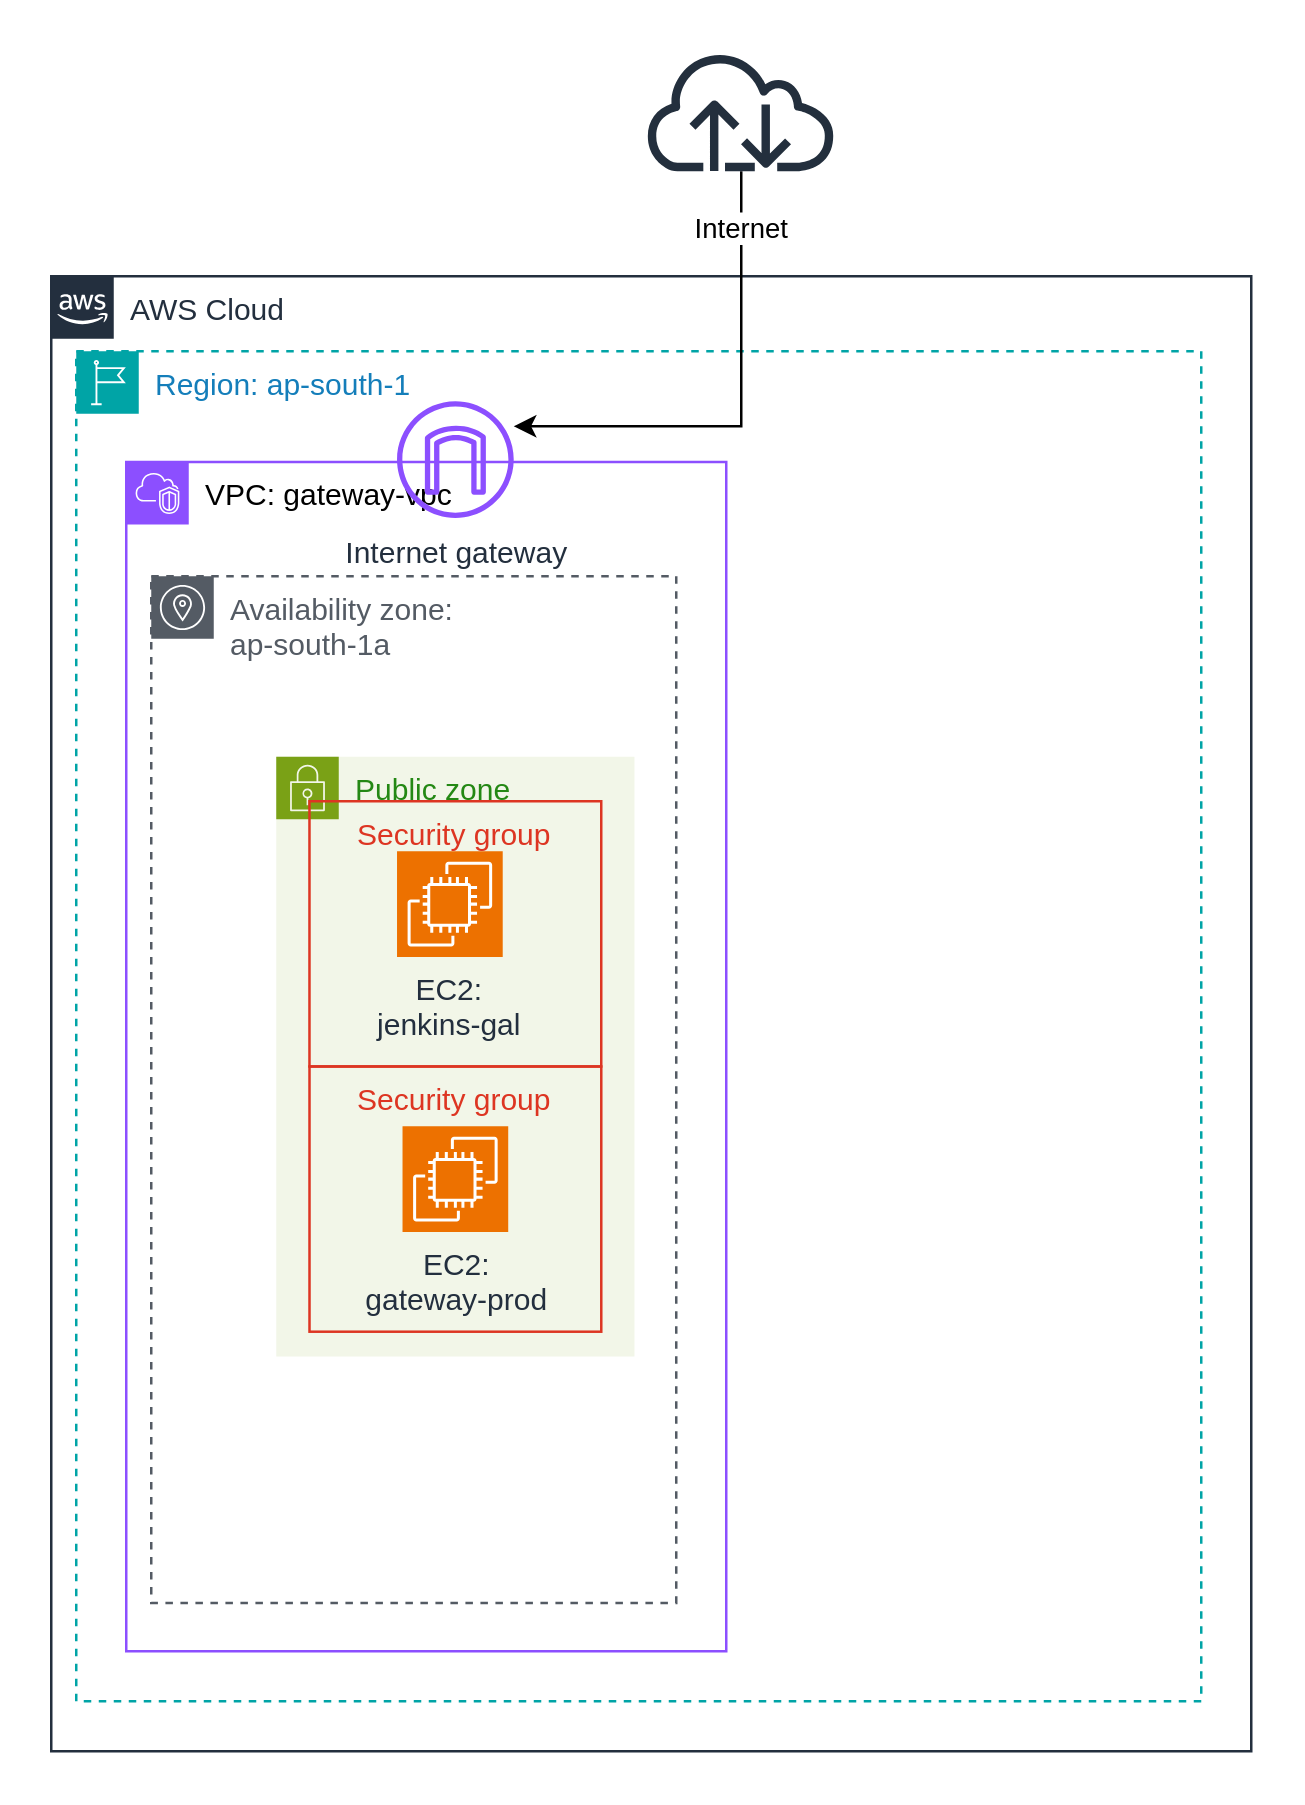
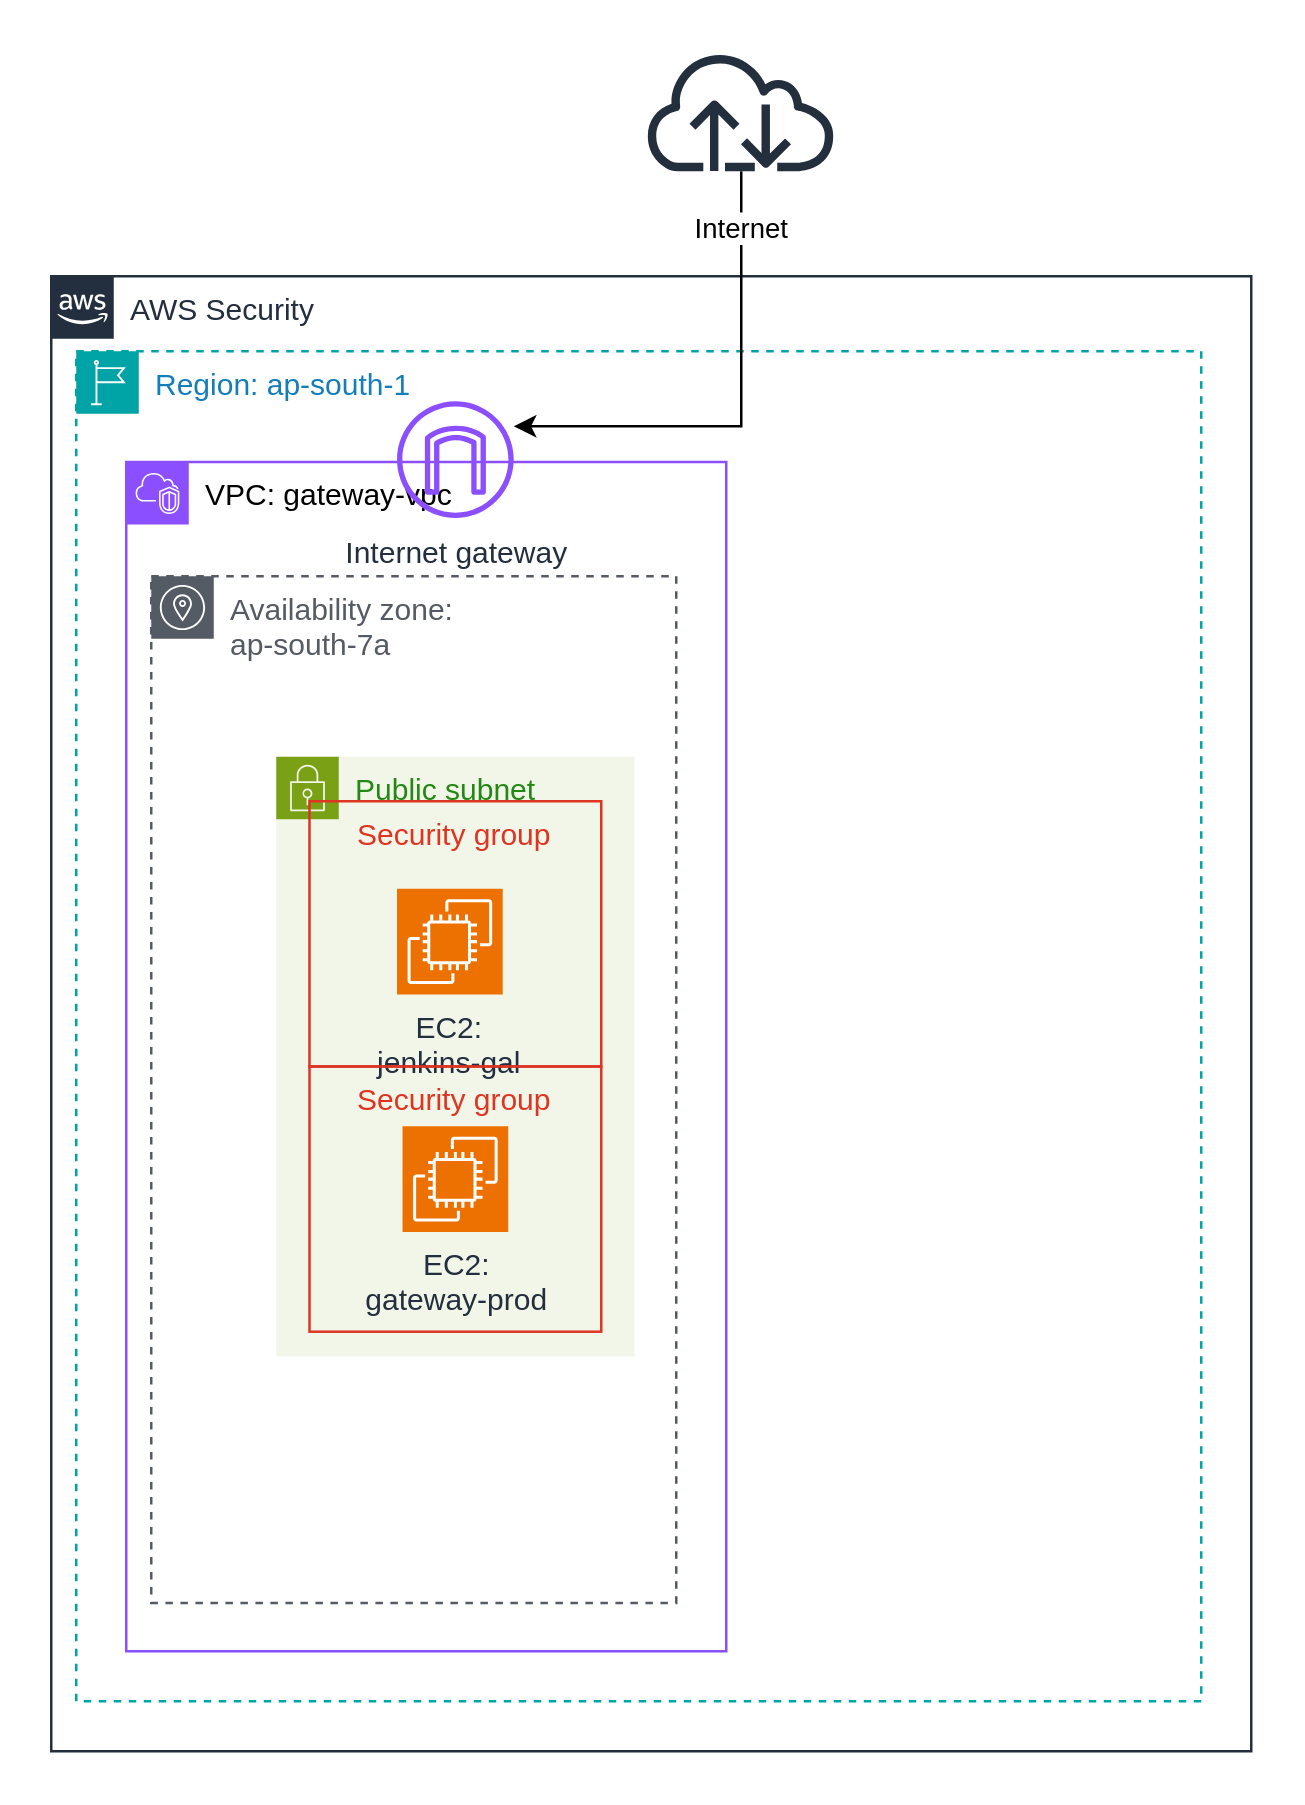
  <mxCell id="0" />
  <mxCell id="1" parent="0" />
  <mxCell id="2" value="" style="group" parent="1" vertex="1" connectable="0"><mxGeometry x="20" y="20" width="480" height="680" as="geometry" /></mxCell>
- <mxCell id="3" value="&lt;div&gt;Availability zone:&lt;/div&gt;&lt;div&gt;ap-south-1a&lt;br&gt;&lt;br&gt;&lt;/div&gt;" style="sketch=0;outlineConnect=0;gradientColor=none;html=1;whiteSpace=wrap;fontSize=12;fontStyle=0;shape=mxgraph.aws4.group;grIcon=mxgraph.aws4.group_availability_zone;strokeColor=#545B64;fillColor=none;verticalAlign=top;align=left;spacingLeft=30;fontColor=#545B64;dashed=1;movable=1;resizable=1;rotatable=1;deletable=1;editable=1;locked=0;connectable=1;" parent="2" vertex="1"><mxGeometry x="40" y="210" width="210" height="410.67" as="geometry" /></mxCell>
+ <mxCell id="3" value="&lt;div&gt;Availability zone:&lt;/div&gt;&lt;div&gt;ap-south-7a&lt;br&gt;&lt;br&gt;&lt;/div&gt;" style="sketch=0;outlineConnect=0;gradientColor=none;html=1;whiteSpace=wrap;fontSize=12;fontStyle=0;shape=mxgraph.aws4.group;grIcon=mxgraph.aws4.group_availability_zone;strokeColor=#545B64;fillColor=none;verticalAlign=top;align=left;spacingLeft=30;fontColor=#545B64;dashed=1;movable=1;resizable=1;rotatable=1;deletable=1;editable=1;locked=0;connectable=1;" parent="2" vertex="1"><mxGeometry x="40" y="210" width="210" height="410.67" as="geometry" /></mxCell>
  <mxCell id="4" value="Region: ap-south-1" style="points=[[0,0],[0.25,0],[0.5,0],[0.75,0],[1,0],[1,0.25],[1,0.5],[1,0.75],[1,1],[0.75,1],[0.5,1],[0.25,1],[0,1],[0,0.75],[0,0.5],[0,0.25]];outlineConnect=0;gradientColor=none;html=1;whiteSpace=wrap;fontSize=12;fontStyle=0;container=1;pointerEvents=0;collapsible=0;recursiveResize=0;shape=mxgraph.aws4.group;grIcon=mxgraph.aws4.group_region;strokeColor=#00A4A6;fillColor=none;verticalAlign=top;align=left;spacingLeft=30;fontColor=#147EBA;dashed=1;movable=1;resizable=1;rotatable=1;deletable=1;editable=1;locked=0;connectable=1;" parent="2" vertex="1"><mxGeometry x="10" y="120" width="450" height="540" as="geometry" /></mxCell>
- <mxCell id="5" value="AWS Cloud" style="points=[[0,0],[0.25,0],[0.5,0],[0.75,0],[1,0],[1,0.25],[1,0.5],[1,0.75],[1,1],[0.75,1],[0.5,1],[0.25,1],[0,1],[0,0.75],[0,0.5],[0,0.25]];outlineConnect=0;gradientColor=none;html=1;whiteSpace=wrap;fontSize=12;fontStyle=0;container=0;pointerEvents=0;collapsible=0;recursiveResize=0;shape=mxgraph.aws4.group;grIcon=mxgraph.aws4.group_aws_cloud_alt;strokeColor=#232F3E;fillColor=none;verticalAlign=top;align=left;spacingLeft=30;fontColor=#232F3E;dashed=0;movable=1;resizable=1;rotatable=1;deletable=1;editable=1;locked=0;connectable=1;" parent="2" vertex="1"><mxGeometry y="90" width="480" height="590" as="geometry" /></mxCell>
+ <mxCell id="5" value="AWS Security" style="points=[[0,0],[0.25,0],[0.5,0],[0.75,0],[1,0],[1,0.25],[1,0.5],[1,0.75],[1,1],[0.75,1],[0.5,1],[0.25,1],[0,1],[0,0.75],[0,0.5],[0,0.25]];outlineConnect=0;gradientColor=none;html=1;whiteSpace=wrap;fontSize=12;fontStyle=0;container=0;pointerEvents=0;collapsible=0;recursiveResize=0;shape=mxgraph.aws4.group;grIcon=mxgraph.aws4.group_aws_cloud_alt;strokeColor=#232F3E;fillColor=none;verticalAlign=top;align=left;spacingLeft=30;fontColor=#232F3E;dashed=0;movable=1;resizable=1;rotatable=1;deletable=1;editable=1;locked=0;connectable=1;" parent="2" vertex="1"><mxGeometry y="90" width="480" height="590" as="geometry" /></mxCell>
  <mxCell id="6" value="&lt;div&gt;&lt;font color=&quot;#000000&quot;&gt;VPC: gateway-vpc&lt;br&gt;&lt;/font&gt;&lt;/div&gt;" style="points=[[0,0],[0.25,0],[0.5,0],[0.75,0],[1,0],[1,0.25],[1,0.5],[1,0.75],[1,1],[0.75,1],[0.5,1],[0.25,1],[0,1],[0,0.75],[0,0.5],[0,0.25]];outlineConnect=0;gradientColor=none;html=1;whiteSpace=wrap;fontSize=12;fontStyle=0;container=0;pointerEvents=0;collapsible=0;recursiveResize=0;shape=mxgraph.aws4.group;grIcon=mxgraph.aws4.group_vpc2;strokeColor=#8C4FFF;fillColor=none;verticalAlign=top;align=left;spacingLeft=30;fontColor=#AAB7B8;dashed=0;movable=1;resizable=1;rotatable=1;deletable=1;editable=1;locked=0;connectable=1;" parent="2" vertex="1"><mxGeometry x="30" y="164.31" width="240" height="475.69" as="geometry" /></mxCell>
  <mxCell id="7" style="edgeStyle=orthogonalEdgeStyle;rounded=0;orthogonalLoop=1;jettySize=auto;html=1;startArrow=classic;startFill=1;endArrow=none;endFill=0;" parent="2" source="9" target="10" edge="1"><mxGeometry relative="1" as="geometry"><Array as="points"><mxPoint x="276" y="150" /></Array></mxGeometry></mxCell>
  <mxCell id="8" value="Internet" style="edgeLabel;html=1;align=center;verticalAlign=middle;resizable=0;points=[];" parent="7" vertex="1" connectable="0"><mxGeometry x="0.769" y="1" relative="1" as="geometry"><mxPoint as="offset" /></mxGeometry></mxCell>
  <mxCell id="9" value="Internet gateway" style="sketch=0;outlineConnect=0;fontColor=#232F3E;gradientColor=none;fillColor=#8C4FFF;strokeColor=none;dashed=0;verticalLabelPosition=bottom;verticalAlign=top;align=center;fontSize=12;fontStyle=0;aspect=fixed;pointerEvents=1;shape=mxgraph.aws4.internet_gateway;html=1;movable=1;resizable=1;rotatable=1;deletable=1;editable=1;locked=0;connectable=1;" parent="2" vertex="1"><mxGeometry x="138.31" y="140" width="46.68" height="46.68" as="geometry" /></mxCell>
  <mxCell id="10" value="" style="sketch=0;outlineConnect=0;fontColor=#232F3E;gradientColor=none;fillColor=#232F3D;strokeColor=none;dashed=0;verticalLabelPosition=bottom;verticalAlign=top;align=center;html=1;fontSize=12;fontStyle=0;aspect=fixed;pointerEvents=1;shape=mxgraph.aws4.internet;" parent="2" vertex="1"><mxGeometry x="236.71" width="78" height="48" as="geometry" /></mxCell>
  <mxCell id="11" value="" style="group" parent="2" vertex="1" connectable="0"><mxGeometry x="90" y="282.18" width="143.29" height="239.94" as="geometry" /></mxCell>
- <mxCell id="12" value="&lt;div style=&quot;&quot;&gt;&lt;font style=&quot;font-size: 12px;&quot;&gt;Public zone&lt;/font&gt;&lt;/div&gt;" style="points=[[0,0],[0.25,0],[0.5,0],[0.75,0],[1,0],[1,0.25],[1,0.5],[1,0.75],[1,1],[0.75,1],[0.5,1],[0.25,1],[0,1],[0,0.75],[0,0.5],[0,0.25]];outlineConnect=0;gradientColor=none;html=1;whiteSpace=wrap;fontSize=12;fontStyle=0;container=1;pointerEvents=0;collapsible=0;recursiveResize=0;shape=mxgraph.aws4.group;grIcon=mxgraph.aws4.group_security_group;grStroke=0;strokeColor=#7AA116;fillColor=#F2F6E8;verticalAlign=top;align=left;spacingLeft=30;fontColor=#248814;dashed=0;" parent="11" vertex="1"><mxGeometry width="143.29" height="239.94" as="geometry" /></mxCell>
+ <mxCell id="12" value="&lt;div style=&quot;&quot;&gt;&lt;font style=&quot;font-size: 12px;&quot;&gt;Public subnet&lt;/font&gt;&lt;/div&gt;" style="points=[[0,0],[0.25,0],[0.5,0],[0.75,0],[1,0],[1,0.25],[1,0.5],[1,0.75],[1,1],[0.75,1],[0.5,1],[0.25,1],[0,1],[0,0.75],[0,0.5],[0,0.25]];outlineConnect=0;gradientColor=none;html=1;whiteSpace=wrap;fontSize=12;fontStyle=0;container=1;pointerEvents=0;collapsible=0;recursiveResize=0;shape=mxgraph.aws4.group;grIcon=mxgraph.aws4.group_security_group;grStroke=0;strokeColor=#7AA116;fillColor=#F2F6E8;verticalAlign=top;align=left;spacingLeft=30;fontColor=#248814;dashed=0;" parent="11" vertex="1"><mxGeometry width="143.29" height="239.94" as="geometry" /></mxCell>
  <mxCell id="13" value="Security group" style="fillColor=none;strokeColor=#DD3522;verticalAlign=top;fontStyle=0;fontColor=#DD3522;whiteSpace=wrap;html=1;" vertex="1" parent="12"><mxGeometry x="13.3" y="123.91" width="116.71" height="106.09" as="geometry" /></mxCell>
- <mxCell id="14" value="&lt;div&gt;EC2:&lt;/div&gt;&lt;div&gt;jenkins-gal&lt;/div&gt;" style="sketch=0;points=[[0,0,0],[0.25,0,0],[0.5,0,0],[0.75,0,0],[1,0,0],[0,1,0],[0.25,1,0],[0.5,1,0],[0.75,1,0],[1,1,0],[0,0.25,0],[0,0.5,0],[0,0.75,0],[1,0.25,0],[1,0.5,0],[1,0.75,0]];outlineConnect=0;fontColor=#232F3E;fillColor=#ED7100;strokeColor=#ffffff;dashed=0;verticalLabelPosition=bottom;verticalAlign=top;align=center;html=1;fontSize=12;fontStyle=0;aspect=fixed;shape=mxgraph.aws4.resourceIcon;resIcon=mxgraph.aws4.ec2;" parent="11" vertex="1"><mxGeometry x="48.31" y="37.824" width="42.28" height="42.28" as="geometry" /></mxCell>
+ <mxCell id="14" value="&lt;div&gt;EC2:&lt;/div&gt;&lt;div&gt;jenkins-gal&lt;/div&gt;" style="sketch=0;points=[[0,0,0],[0.25,0,0],[0.5,0,0],[0.75,0,0],[1,0,0],[0,1,0],[0.25,1,0],[0.5,1,0],[0.75,1,0],[1,1,0],[0,0.25,0],[0,0.5,0],[0,0.75,0],[1,0.25,0],[1,0.5,0],[1,0.75,0]];outlineConnect=0;fontColor=#232F3E;fillColor=#ED7100;strokeColor=#ffffff;dashed=0;verticalLabelPosition=bottom;verticalAlign=top;align=center;html=1;fontSize=12;fontStyle=0;aspect=fixed;shape=mxgraph.aws4.resourceIcon;resIcon=mxgraph.aws4.ec2;" parent="11" vertex="1"><mxGeometry x="48.31" y="52.824" width="42.28" height="42.28" as="geometry" /></mxCell>
  <mxCell id="15" value="&lt;div&gt;EC2:&lt;/div&gt;&lt;div&gt;gateway-prod&lt;/div&gt;" style="sketch=0;points=[[0,0,0],[0.25,0,0],[0.5,0,0],[0.75,0,0],[1,0,0],[0,1,0],[0.25,1,0],[0.5,1,0],[0.75,1,0],[1,1,0],[0,0.25,0],[0,0.5,0],[0,0.75,0],[1,0.25,0],[1,0.5,0],[1,0.75,0]];outlineConnect=0;fontColor=#232F3E;fillColor=#ED7100;strokeColor=#ffffff;dashed=0;verticalLabelPosition=bottom;verticalAlign=top;align=center;html=1;fontSize=12;fontStyle=0;aspect=fixed;shape=mxgraph.aws4.resourceIcon;resIcon=mxgraph.aws4.ec2;" parent="11" vertex="1"><mxGeometry x="50.51" y="147.824" width="42.28" height="42.28" as="geometry" /></mxCell>
  <mxCell id="16" value="Security group" style="fillColor=none;strokeColor=#DD3522;verticalAlign=top;fontStyle=0;fontColor=#DD3522;whiteSpace=wrap;html=1;" vertex="1" parent="2"><mxGeometry x="103.29" y="300" width="116.71" height="106.09" as="geometry" /></mxCell>
